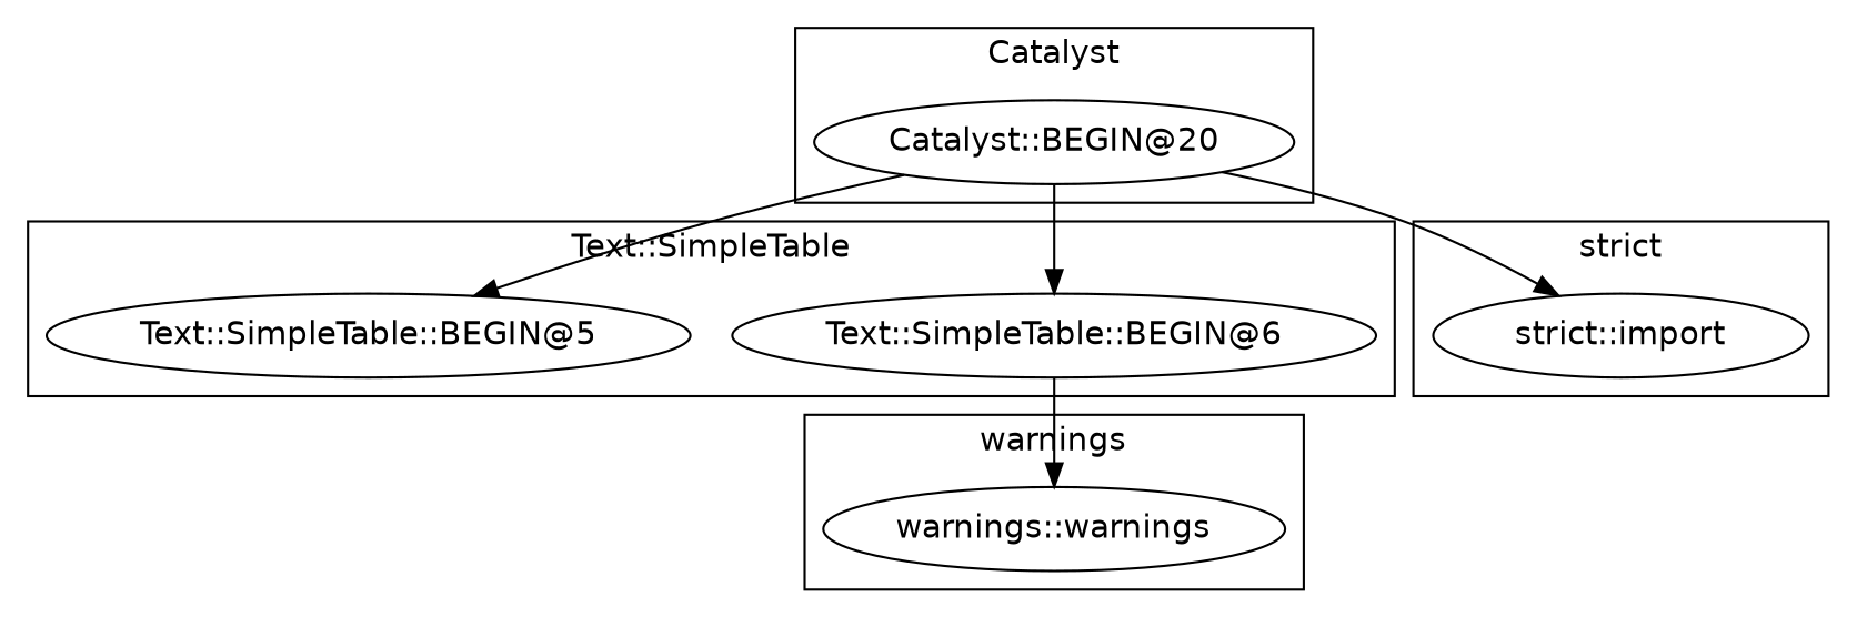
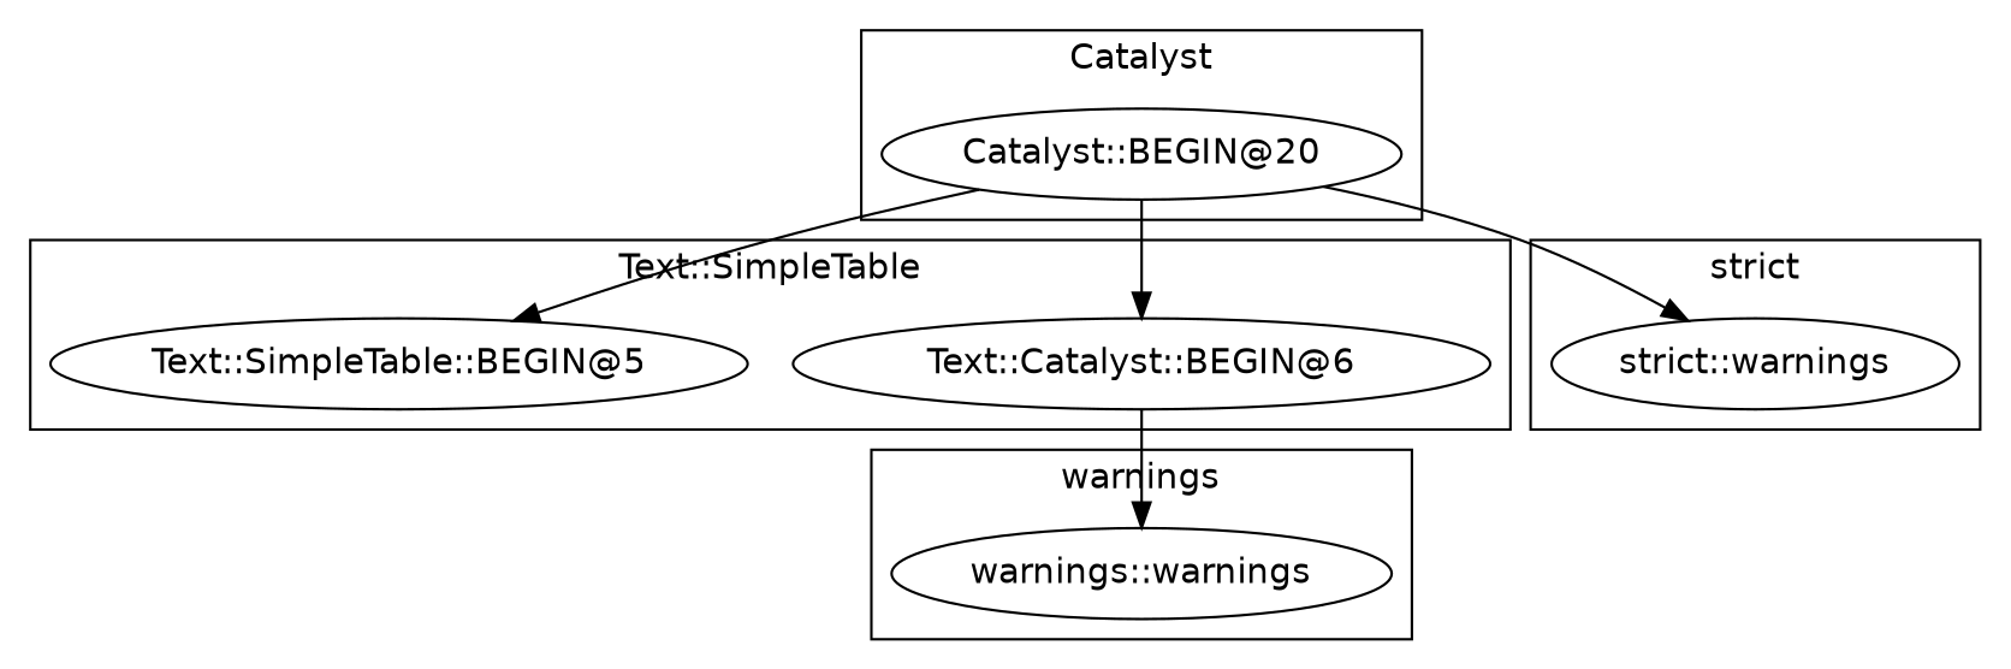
  digraph {
    fontname="DejaVu Sans"
    node [fontname="DejaVu Sans"]
    edge [fontname="DejaVu Sans"]
    n1 [label="warnings::warnings"]
    "Catalyst::BEGIN@20"
-   "Text::SimpleTable::BEGIN@6"
+   "Text::SimpleTable::BEGIN@6" [label="Text::Catalyst::BEGIN@6"]
    "Text::SimpleTable::BEGIN@5"
-   "strict::import"
+   "strict::import" [label="strict::warnings"]
    subgraph cluster_1 {
      label=warnings
      n1
    }
    subgraph cluster_2 {
      label=Catalyst
      "Catalyst::BEGIN@20"
    }
    subgraph cluster_3 {
      label="Text::SimpleTable"
      "Text::SimpleTable::BEGIN@6"
      "Text::SimpleTable::BEGIN@5"
    }
    subgraph cluster_4 {
      label="strict"
      "strict::import"
    }
    "Catalyst::BEGIN@20" -> "Text::SimpleTable::BEGIN@6"
    "Catalyst::BEGIN@20" -> "Text::SimpleTable::BEGIN@5"
    "Catalyst::BEGIN@20" -> "strict::import"
    "Text::SimpleTable::BEGIN@6" -> n1
  }
